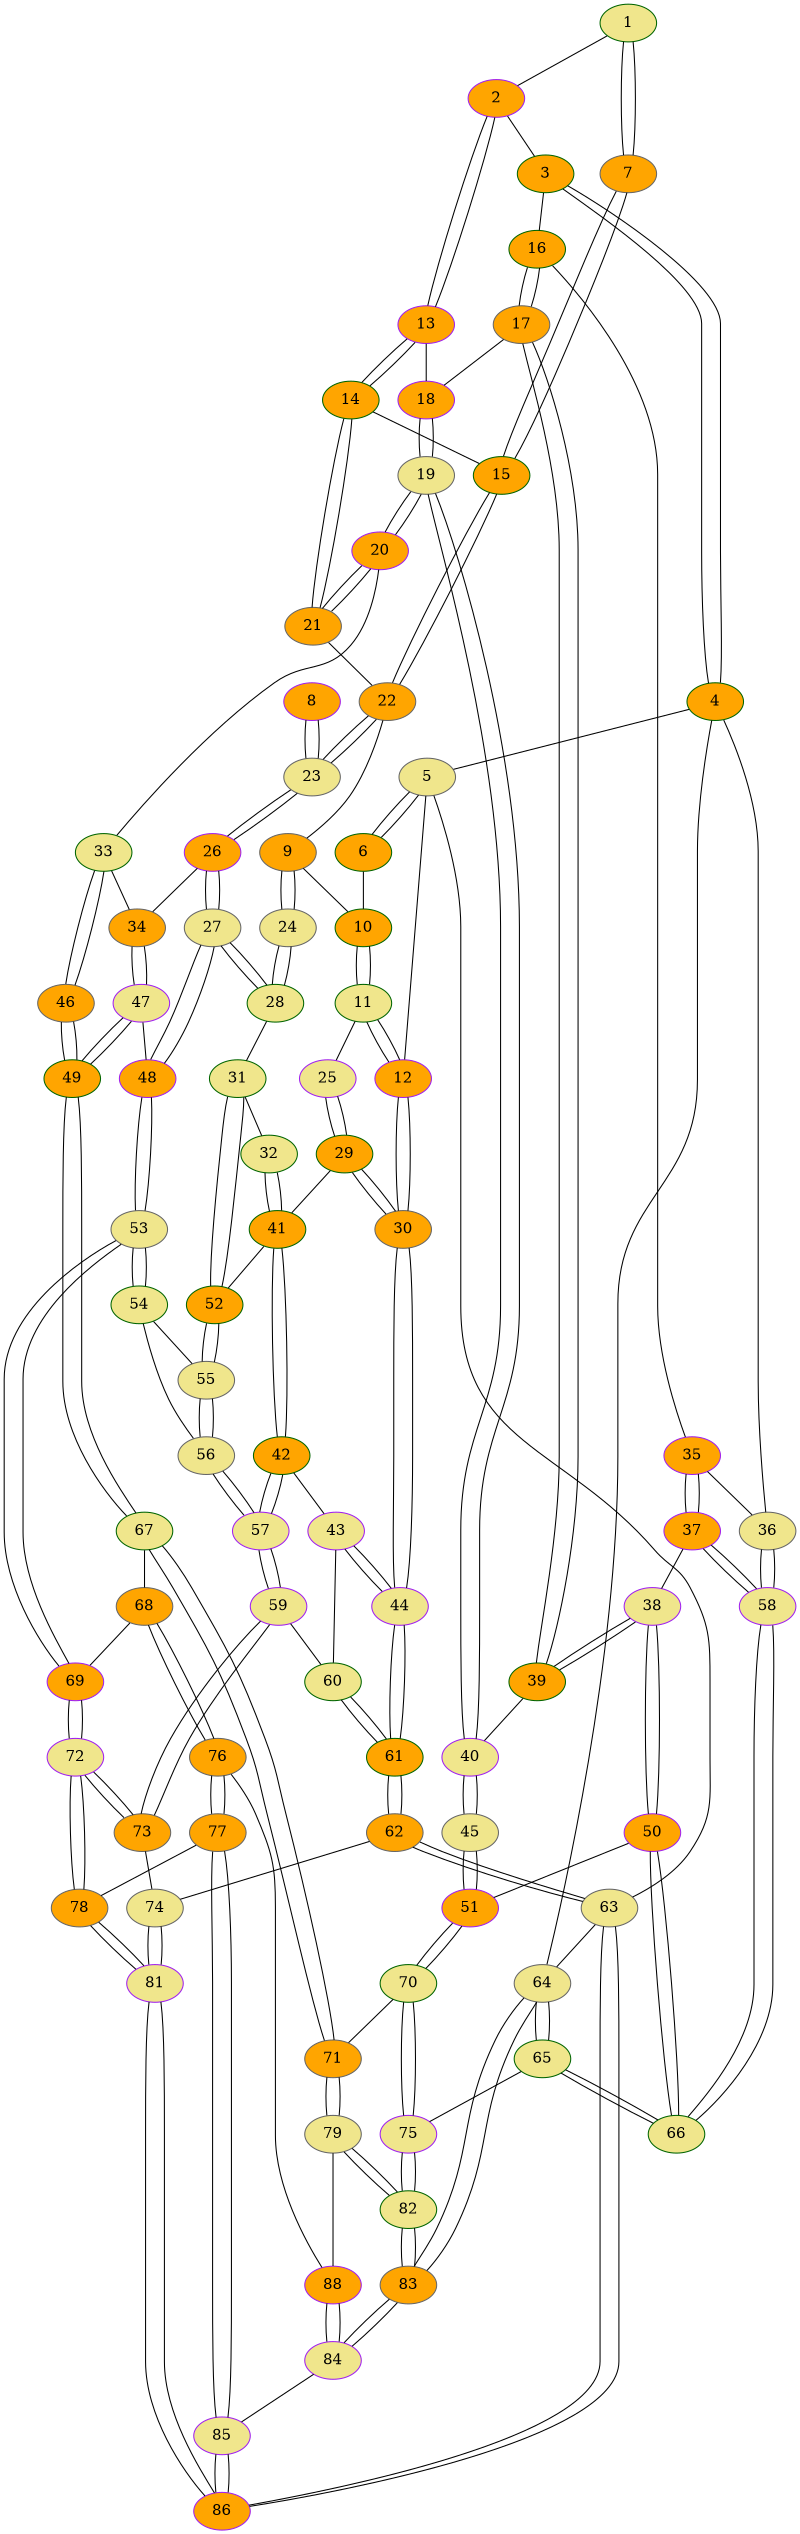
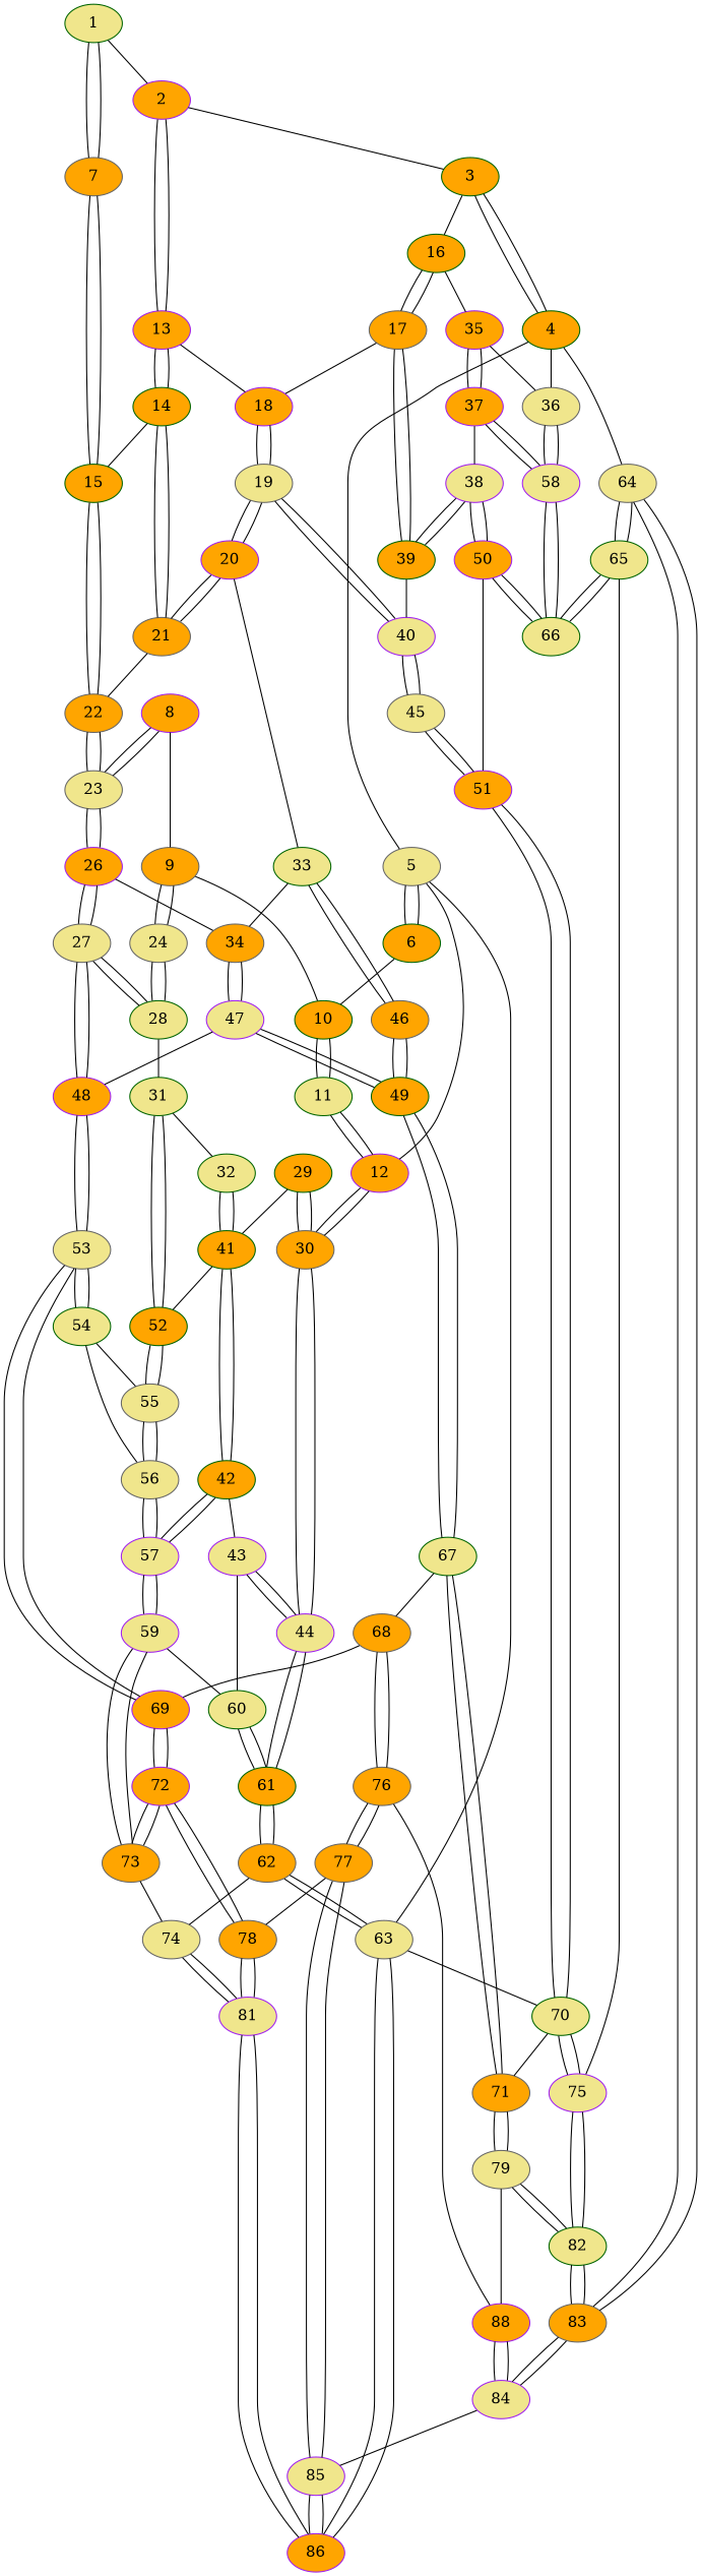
  graph {
    node [color=gray40 fillcolor=orange style=filled]
    1 [color=darkgreen fillcolor=khaki]
    2 [color=purple]
    7
    3 [color=darkgreen]
    13 [color=purple]
    15 [color=darkgreen]
    4 [color=darkgreen]
    16 [color=darkgreen]
    14 [color=darkgreen]
    18 [color=purple]
    5 [fillcolor=khaki]
    36 [fillcolor=khaki]
    64 [fillcolor=khaki]
    17
    35 [color=purple]
    6 [color=darkgreen]
    12 [color=purple]
    63 [fillcolor=khaki]
    58 [color=purple fillcolor=khaki]
    65 [color=darkgreen fillcolor=khaki]
    83
    10 [color=darkgreen]
    30
    86 [color=purple]
    11 [color=darkgreen fillcolor=khaki]
    8 [color=purple]
    9
    23 [fillcolor=khaki]
    22
    24 [fillcolor=khaki]
    26 [color=purple]
    28 [color=darkgreen fillcolor=khaki]
-   25 [color=purple fillcolor=khaki]
    29 [color=darkgreen]
    44 [color=purple fillcolor=khaki]
    21
    19 [fillcolor=khaki]
    39 [color=darkgreen]
    37 [color=purple]
    40 [color=purple fillcolor=khaki]
    20 [color=purple]
    33 [color=darkgreen fillcolor=khaki]
    45 [fillcolor=khaki]
    34
    46
    27 [fillcolor=khaki]
    31 [color=darkgreen fillcolor=khaki]
    41 [color=darkgreen]
    48 [color=purple]
    47 [color=purple fillcolor=khaki]
    53 [fillcolor=khaki]
    32 [color=darkgreen fillcolor=khaki]
    52 [color=darkgreen]
    61 [color=darkgreen]
    55 [fillcolor=khaki]
    42 [color=darkgreen]
    49 [color=darkgreen]
    38 [color=purple fillcolor=khaki]
    66 [color=darkgreen fillcolor=khaki]
    50 [color=purple]
    51 [color=purple]
    43 [color=purple fillcolor=khaki]
    57 [color=purple fillcolor=khaki]
    60 [color=darkgreen fillcolor=khaki]
    59 [color=purple fillcolor=khaki]
    62
    70 [color=darkgreen fillcolor=khaki]
    67 [color=darkgreen fillcolor=khaki]
    54 [color=darkgreen fillcolor=khaki]
    69 [color=purple]
    68
    71
    75 [color=purple fillcolor=khaki]
    56 [fillcolor=khaki]
-   72 [color=purple fillcolor=khaki]
+   72 [color=purple]
    73
    74 [fillcolor=khaki]
    81 [color=purple fillcolor=khaki]
    84 [color=purple fillcolor=khaki]
    82 [color=darkgreen fillcolor=khaki]
    76
    79 [fillcolor=khaki]
    77
    n84 [color=purple label=88]
    78
    85 [color=purple fillcolor=khaki]
    1 -- 2
    1 -- 7
    1 -- 7
    2 -- 3
    2 -- 13
    2 -- 13
    7 -- 15
    7 -- 15
    3 -- 4
    3 -- 4
    3 -- 16
    13 -- 14
    13 -- 14
    13 -- 18
    15 -- 22
    15 -- 22
    4 -- 5
    4 -- 36
    4 -- 64
    16 -- 17
    16 -- 17
    16 -- 35
    14 -- 15
    14 -- 21
    14 -- 21
    18 -- 19
    18 -- 19
    5 -- 6
    5 -- 6
    5 -- 12
    5 -- 63
    36 -- 58
    36 -- 58
    64 -- 65
    64 -- 65
    64 -- 83
    64 -- 83
    17 -- 18
    17 -- 39
    17 -- 39
    35 -- 36
    35 -- 37
    35 -- 37
    6 -- 10
    12 -- 30
    12 -- 30
-   63 -- 64
+   63 -- 70
    63 -- 86
    63 -- 86
    58 -- 66
    58 -- 66
    65 -- 66
    65 -- 66
    65 -- 75
    83 -- 84
    83 -- 84
    10 -- 11
    10 -- 11
    30 -- 44
    30 -- 44
    11 -- 12
    11 -- 12
-   11 -- 25
-   22 -- 9
+   8 -- 9
    8 -- 23
    8 -- 23
    9 -- 10
    9 -- 24
    9 -- 24
    23 -- 26
    23 -- 26
    22 -- 23
    22 -- 23
    24 -- 28
    24 -- 28
    26 -- 34
    26 -- 27
    26 -- 27
    28 -- 31
-   25 -- 29
-   25 -- 29
    29 -- 30
    29 -- 30
    29 -- 41
    44 -- 61
    44 -- 61
    21 -- 22
    19 -- 40
    19 -- 40
    19 -- 20
    19 -- 20
    39 -- 40
    37 -- 58
    37 -- 58
    37 -- 38
    40 -- 45
    40 -- 45
    20 -- 21
    20 -- 21
    20 -- 33
    33 -- 34
    33 -- 46
    33 -- 46
    45 -- 51
    45 -- 51
    34 -- 47
    34 -- 47
    46 -- 49
    46 -- 49
    27 -- 28
    27 -- 28
    27 -- 48
    27 -- 48
    31 -- 32
    31 -- 52
    31 -- 52
    41 -- 52
    41 -- 42
    41 -- 42
    48 -- 53
    48 -- 53
    47 -- 48
    47 -- 49
    47 -- 49
    53 -- 54
    53 -- 54
    53 -- 69
    53 -- 69
    32 -- 41
    32 -- 41
    52 -- 55
    52 -- 55
    61 -- 62
    61 -- 62
    55 -- 56
    55 -- 56
    42 -- 43
    42 -- 57
    42 -- 57
    49 -- 67
    49 -- 67
    38 -- 39
    38 -- 39
    38 -- 50
    38 -- 50
    50 -- 66
    50 -- 66
    50 -- 51
    51 -- 70
    51 -- 70
    43 -- 44
    43 -- 44
    43 -- 60
    57 -- 59
    57 -- 59
    60 -- 61
    60 -- 61
    59 -- 60
    59 -- 73
    59 -- 73
    62 -- 63
    62 -- 63
    62 -- 74
    70 -- 71
    70 -- 75
    70 -- 75
    67 -- 68
    67 -- 71
    67 -- 71
    54 -- 55
    54 -- 56
    69 -- 72
    69 -- 72
    68 -- 69
    68 -- 76
    68 -- 76
    71 -- 79
    71 -- 79
    75 -- 82
    75 -- 82
    56 -- 57
    56 -- 57
    72 -- 73
    72 -- 73
    72 -- 78
    72 -- 78
    73 -- 74
    74 -- 81
    74 -- 81
    81 -- 86
    81 -- 86
    84 -- 85
    82 -- 83
    82 -- 83
    76 -- 77
    76 -- 77
    76 -- n84
    79 -- 82
    79 -- 82
    79 -- n84
    77 -- 78
    77 -- 85
    77 -- 85
    n84 -- 84
    n84 -- 84
    78 -- 81
    78 -- 81
    85 -- 86
    85 -- 86
  }
